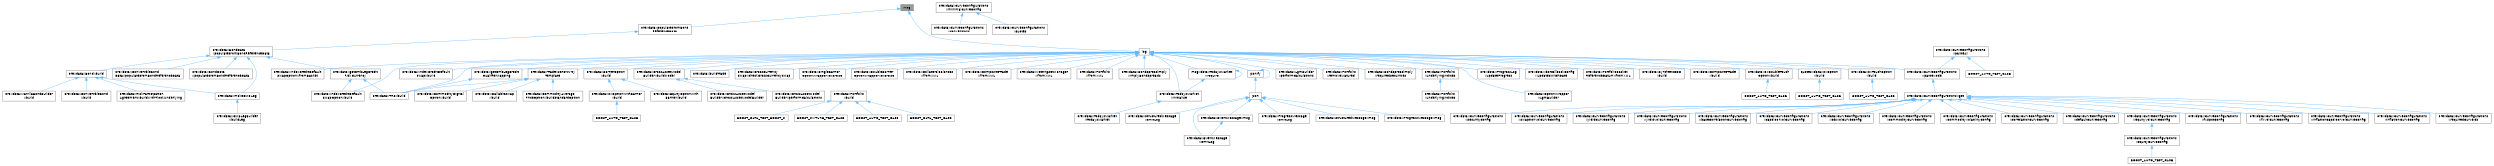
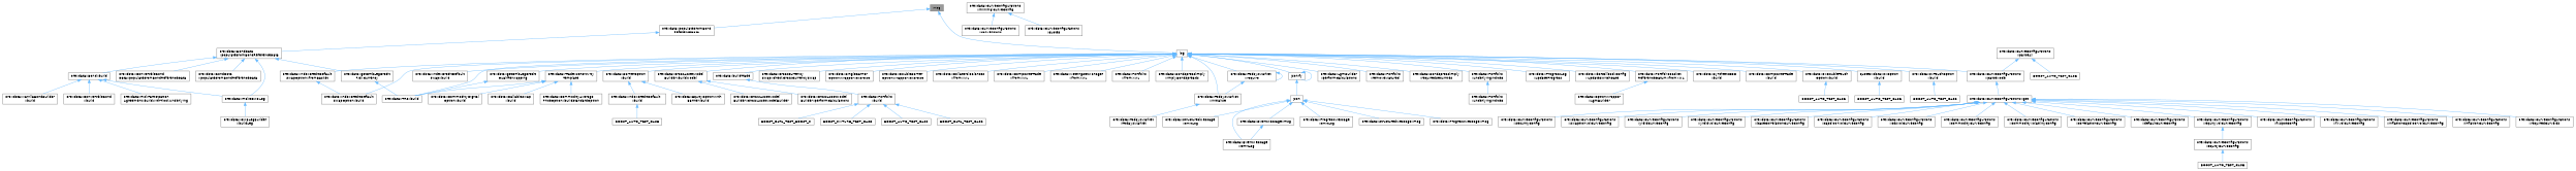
  digraph {
    rankdir=TB
    node [color=grey40 fillcolor=white fontname=Helvetica fontsize=10 shape=box style=filled]
    edge [color=steelblue1 dir=back fontname=Helvetica fontsize=10 labelfontname=Helvetica labelfontsize=10 style=solid]
    n1 [color=gray40 fillcolor=grey60 fontcolor=black height=0.2 label=msg width=0.4]
    n2 [height=0.2 label=log width=0.4]
    n3 [height=0.2 label="ore::data::populateFromBond\lReferenceData" width=0.4]
    n4 [height=0.2 label="ore::data::OptionWrapper\l::LgmBuilder" width=0.4]
    n5 [height=0.2 label="ore::data::SyntheticCDO\l::build" width=0.4]
    n6 [height=0.2 label="ore::data::CompositeTrade\l::build" width=0.4]
    n7 [height=0.2 label="ore::data::FxDoubleTouch\lOption::build" width=0.4]
    n8 [height=0.2 label="quotes::data::FxOption\l::build" width=0.4]
    n9 [height=0.2 label="ore::data::FxTouchOption\l::build" width=0.4]
    n10 [height=0.2 label="ore::data::IndexCreditDefault\lSwap::build" width=0.4]
    n11 [height=0.2 label="ore::data::IndexCreditDefault\lSwapOption::build" width=0.4]
    n12 [height=0.2 label="ore::data::TRS::build" width=0.4]
    n13 [height=0.2 label="ore::data::BarrierOption\l::build" width=0.4]
    n14 [height=0.2 label="ore::data::CrossAssetModel\lBuilder::buildModel" width=0.4]
    n15 [height=0.2 label="ore::data::buildTrade" width=0.4]
    n16 [height=0.2 label="ore::data::CrossCurrency\lSwap::checkCrossCurrencySwap" width=0.4]
    n17 [height=0.2 label="ore::data::SingleBarrier\lOptionWrapper::exercise" width=0.4]
    n18 [height=0.2 label="ore::data::DoubleBarrier\lOptionWrapper::exercise" width=0.4]
    n19 [height=0.2 label="ore::data::IndexCreditDefault\lSwapOption::fromBasket" width=0.4]
    n20 [height=0.2 label="ore::data::CollateralBalances\l::fromXML" width=0.4]
    n21 [height=0.2 label="ore::data::CompositeTrade\l::fromXML" width=0.4]
    n22 [height=0.2 label="ore::data::NettingSetManager\l::fromXML" width=0.4]
    n23 [height=0.2 label="ore::data::Portfolio\l::fromXML" width=0.4]
    n24 [height=0.2 label="ore::data::PortfolioBasket\lReferenceDatum::fromXML" width=0.4]
    n25 [height=0.2 label="ore::data::getCmbLegCredit\lQualifierMapping" width=0.4]
    n26 [height=0.2 label="ore::data::BondSpreadImply\l::implyBondSpreads" width=0.4]
    n27 [height=0.2 label="ore::data::TodaysMarket\l::initialise" width=0.4]
    n28 [height=0.2 label=jsonify width=0.4]
    n29 [height=0.2 label="ore::data::CurveConfigurations\l::parseNode" width=0.4]
    n30 [height=0.2 label="ore::data::LgmBuilder\l::performCalculations" width=0.4]
    n31 [height=0.2 label="ore::data::Portfolio\l::removeMatured" width=0.4]
-   n32 [height=0.2 label="msg::data::TodaysMarket\l::require" width=0.4]
+   n32 [height=0.2 label="ore::data::TodaysMarket\l::require" width=0.4]
    n33 [height=0.2 label="ore::data::BondSpreadImply\l::requiredSecurities" width=0.4]
    n34 [height=0.2 label="ore::data::Trade::sensitivity\lTemplate" width=0.4]
    n35 [height=0.2 label="ore::data::Portfolio\l::underlyingIndices" width=0.4]
    n36 [height=0.2 label="ore::data::ProgressLog\l::updateProgress" width=0.4]
    n37 [height=0.2 label="ore::data::IborFallbackConfig\l::updateSwitchDate" width=0.4]
    n38 [height=0.2 label=BOOST_AUTO_TEST_CASE width=0.4]
    n39 [height=0.2 label=BOOST_AUTO_TEST_CASE width=0.4]
    n40 [height=0.2 label=BOOST_AUTO_TEST_CASE width=0.4]
-   n41 [height=0.2 label="ore::data::FxOptionWithBarrier\l::build" width=0.4]
+   n41 [height=0.2 label="ore::data::IndexCreditDefault\l::build" width=0.4]
    n42 [height=0.2 label="ore::data::EquityOptionWith\lBarrier::build" width=0.4]
    n43 [height=0.2 label="ore::data::CrossAssetModel\lBuilder::CrossAssetModelBuilder" width=0.4]
    n44 [height=0.2 label="ore::data::CrossAssetModel\lBuilder::performCalculations" width=0.4]
    n45 [height=0.2 label="ore::data::Portfolio\l::build" width=0.4]
    n46 [height=0.2 label="ore::data::TodaysMarket\l::TodaysMarket" width=0.4]
    n47 [height=0.2 label=json width=0.4]
    n48 [height=0.2 label="ore::data::CurveConfigurations::get" width=0.4]
    n49 [height=0.2 label="ore::data::BondData\l::populateFromBondReferenceData" width=0.4]
    n50 [height=0.2 label="ore::data::CommodityDigital\lOption::build" width=0.4]
    n51 [height=0.2 label="ore::data::CallableSwap\l::build" width=0.4]
    n52 [height=0.2 label="ore::data::CommodityAverage\lPriceOption::buildStandardOption" width=0.4]
    n53 [height=0.2 label="ore::data::Portfolio\l::underlyingIndices" width=0.4]
    n54 [height=0.2 label=BOOST_AUTO_TEST_CASE width=0.4]
    n55 [height=0.2 label=BOOST_AUTO_TEST_CASE width=0.4]
    n56 [height=0.2 label=BOOST_DATA_TEST_CASE width=0.4]
    n57 [height=0.2 label=BOOST_DATA_TEST_BOOST_F width=0.4]
    n58 [height=0.2 label=BOOST_FIXTURE_TEST_CASE width=0.4]
    n59 [height=0.2 label="ore::data::StructuredMessage\l::emitLog" width=0.4]
    n60 [height=0.2 label="ore::data::EventMessage\l::emitLog" width=0.4]
    n61 [height=0.2 label="ore::data::ProgressMessage\l::emitLog" width=0.4]
    n62 [height=0.2 label="ore::data::StructuredMessage::msg" width=0.4]
    n63 [height=0.2 label="ore::data::EventMessage::msg" width=0.4]
    n64 [height=0.2 label="ore::data::ProgressMessage::msg" width=0.4]
    n65 [height=0.2 label="ore::data::CurveConfigurations\l::baseCorrelationCurveConfig" width=0.4]
    n66 [height=0.2 label="ore::data::CurveConfigurations\l::capFloorVolCurveConfig" width=0.4]
    n67 [height=0.2 label="ore::data::CurveConfigurations\l::cdsVolCurveConfig" width=0.4]
    n68 [height=0.2 label="ore::data::CurveConfigurations\l::commodityCurveConfig" width=0.4]
    n69 [height=0.2 label="ore::data::CurveConfigurations\l::commodityVolatilityConfig" width=0.4]
    n70 [height=0.2 label="ore::data::CurveConfigurations\l::correlationCurveConfig" width=0.4]
    n71 [height=0.2 label="ore::data::CurveConfigurations\l::defaultCurveConfig" width=0.4]
    n72 [height=0.2 label="ore::data::CurveConfigurations\l::equityVolCurveConfig" width=0.4]
    n73 [height=0.2 label="ore::data::CurveConfigurations\l::fxSpotConfig" width=0.4]
    n74 [height=0.2 label="ore::data::CurveConfigurations\l::fxVolCurveConfig" width=0.4]
    n75 [height=0.2 label="ore::data::CurveConfigurations\l::inflationCapFloorVolCurveConfig" width=0.4]
    n76 [height=0.2 label="ore::data::CurveConfigurations\l::inflationCurveConfig" width=0.4]
    n77 [height=0.2 label="ore::data::CurveConfigurations\l::requiredCurveIds" width=0.4]
    n78 [height=0.2 label="ore::data::CurveConfigurations\l::securityConfig" width=0.4]
    n79 [height=0.2 label="ore::data::CurveConfigurations\l::swaptionVolCurveConfig" width=0.4]
    n80 [height=0.2 label="ore::data::CurveConfigurations\l::yieldCurveConfig" width=0.4]
    n81 [height=0.2 label="ore::data::CurveConfigurations\l::yieldVolCurveConfig" width=0.4]
    n82 [height=0.2 label="ore::data::CurveConfigurations\l::parseAll" width=0.4]
    n83 [height=0.2 label=BOOST_AUTO_TEST_CASE width=0.4]
    n84 [height=0.2 label="ore::data::CurveConfigurations\l::equityCurveConfig" width=0.4]
    n85 [height=0.2 label=BOOST_AUTO_TEST_CASE width=0.4]
    n86 [height=0.2 label="ore::data::CurveConfigurations\l::minimalCurveConfig" width=0.4]
    n87 [height=0.2 label="ore::data::CurveConfigurations\l::conventions" width=0.4]
    n88 [height=0.2 label="ore::data::CurveConfigurations\l::quotes" width=0.4]
    n89 [height=0.2 label="ore::data::Bond::build" width=0.4]
    n90 [height=0.2 label="ore::data::makeCMBLeg" width=0.4]
    n91 [height=0.2 label="ore::data::getCmbLegCredit\lRiskCurrency" width=0.4]
    n92 [height=0.2 label="ore::data::ConvertibleBond\lData::populateFromBondReferenceData" width=0.4]
    n93 [height=0.2 label="ore::data::BondData\l::populateFromBondReferenceData" width=0.4]
    n94 [height=0.2 label="ore::data::VanillaBondBuilder\l::build" width=0.4]
    n95 [height=0.2 label="ore::data::ConvertibleBond\l::build" width=0.4]
    n96 [height=0.2 label="ore::data::RiskParticipation\lAgreement::buildWithTlockUnderlying" width=0.4]
    n97 [height=0.2 label="ore::data::CMBLegBuilder\l::buildLeg" width=0.4]
    n1 -> n2
    n1 -> n3
-   n2 -> n4
+   n24 -> n4
    n2 -> n5
    n2 -> n6
    n2 -> n7
    n2 -> n8
    n2 -> n9
    n2 -> n10
    n2 -> n11
    n2 -> n12
    n2 -> n13
    n2 -> n14
    n2 -> n15
    n2 -> n16
    n2 -> n17
    n2 -> n18
    n2 -> n19
    n2 -> n20
    n2 -> n21
    n2 -> n22
    n2 -> n23
    n2 -> n24
    n2 -> n25
    n2 -> n26
    n2 -> n27
    n2 -> n28
    n2 -> n29
    n2 -> n30
    n2 -> n31
    n2 -> n32
    n2 -> n33
    n2 -> n34
    n2 -> n35
    n2 -> n36
    n2 -> n37
    n3 -> n49
    n7 -> n38
    n8 -> n39
    n9 -> n40
    n13 -> n41
    n13 -> n42
    n14 -> n43
    n14 -> n44
-   n91 -> n11
+   n15 -> n45
+   n19 -> n11
    n25 -> n12
    n27 -> n46
    n28 -> n28
    n28 -> n47
    n29 -> n48
    n32 -> n27
    n32 -> n32
    n34 -> n12
    n34 -> n50
    n34 -> n51
    n34 -> n52
    n35 -> n53
    n41 -> n54
    n45 -> n55
    n45 -> n56
    n45 -> n57
    n45 -> n58
    n47 -> n59
    n47 -> n60
    n47 -> n61
    n47 -> n62
    n47 -> n63
    n47 -> n64
    n48 -> n65
    n48 -> n66
    n48 -> n67
    n48 -> n68
    n48 -> n69
    n48 -> n70
    n48 -> n71
    n48 -> n72
    n48 -> n73
    n48 -> n74
    n48 -> n75
    n48 -> n76
    n48 -> n77
    n48 -> n78
    n48 -> n79
    n48 -> n80
    n48 -> n81
    n49 -> n89
    n49 -> n90
    n49 -> n91
    n49 -> n92
    n49 -> n93
    n63 -> n60
    n72 -> n84
    n82 -> n29
    n82 -> n83
    n84 -> n85
    n86 -> n87
    n86 -> n88
    n89 -> n90
    n89 -> n94
    n89 -> n95
    n89 -> n96
    n90 -> n97
    n91 -> n12
  }
